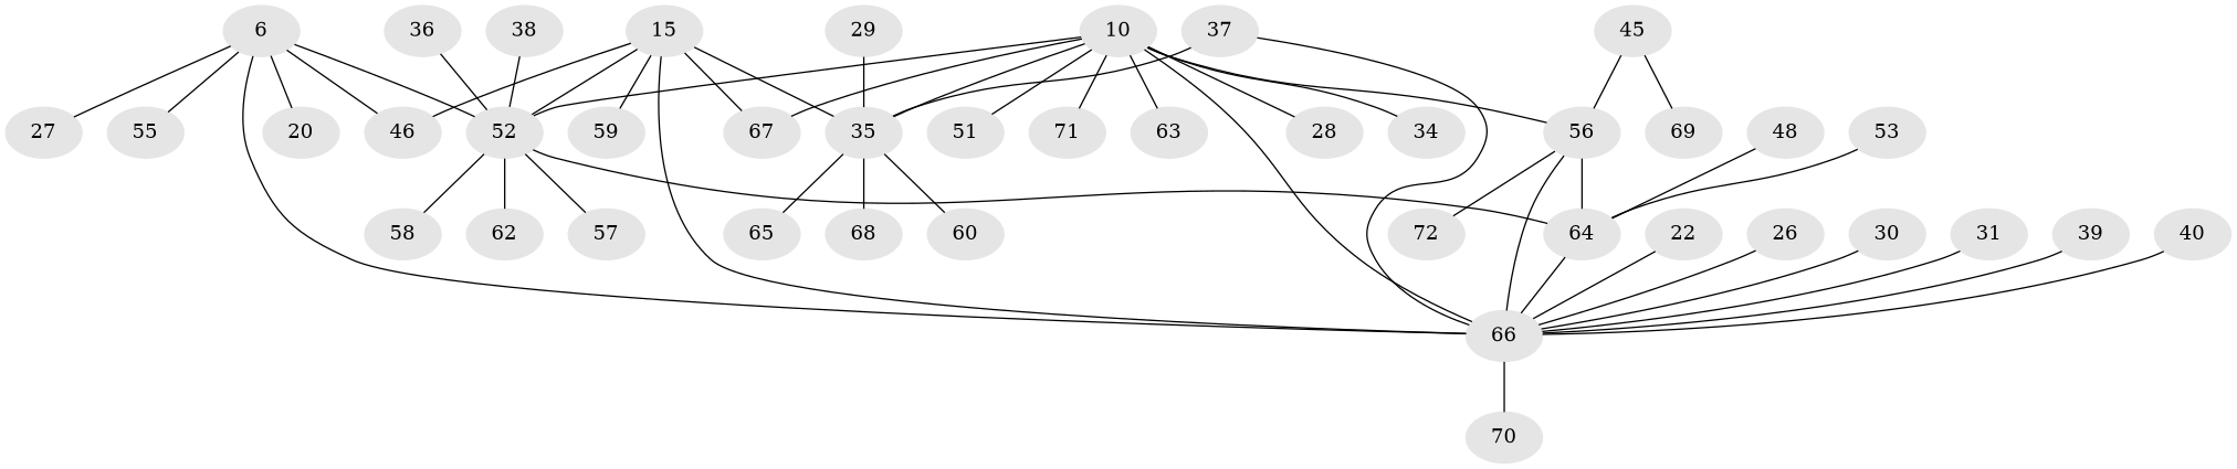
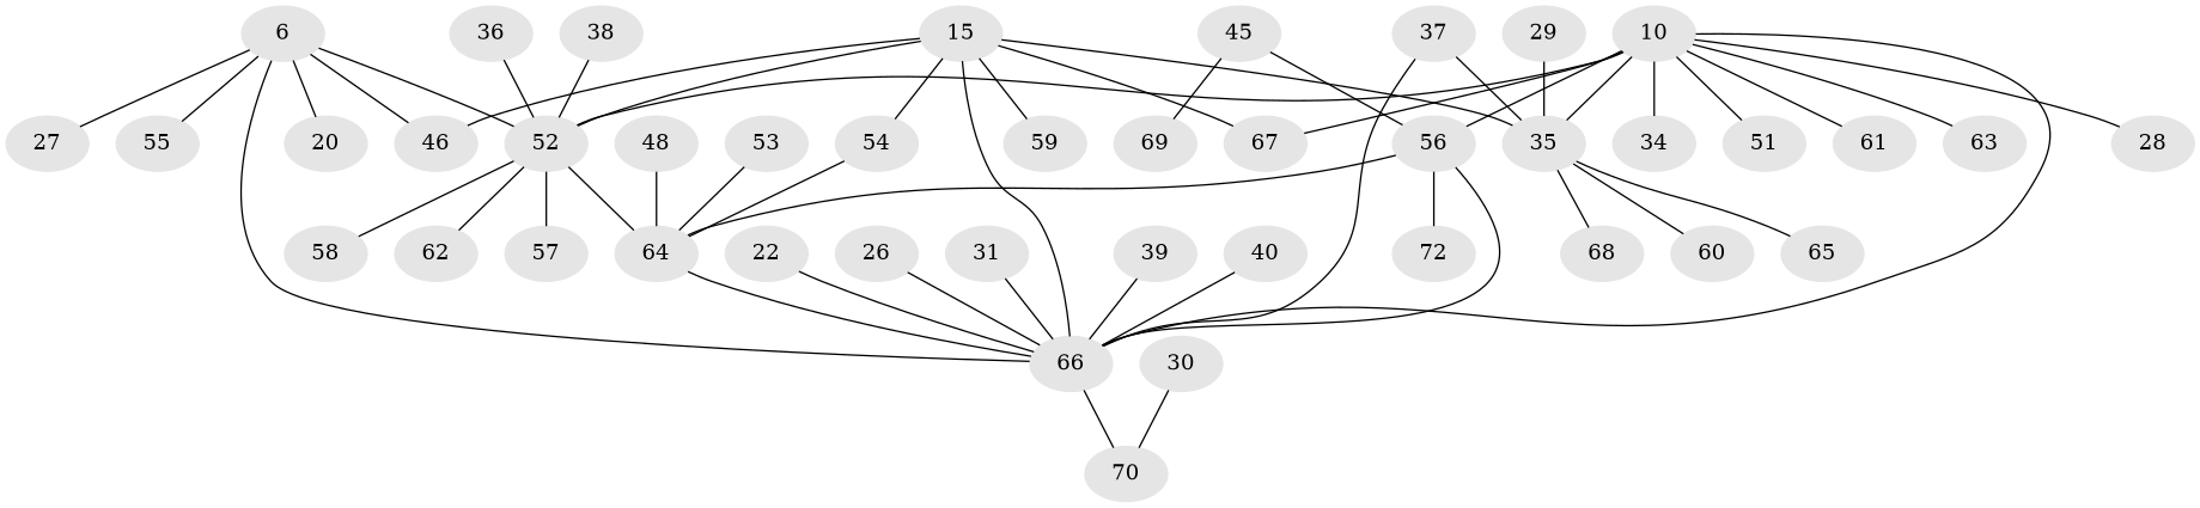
  graph {
    node [color=gray90 style=filled]
    6
    20
    27 [super="+18"]
    46
    52 [super="+49+23+5"]
    55
    66 [super="+17+21+41+42+14+12"]
    35 [super="+24+33+9"]
    60
    65
    68
    64 [super="+44+47+1"]
    57
    58
    62
    70
    10 [super="+7"]
    28
    34
    51
    56 [super="+3+25"]
-   61 [label=71]
+   61
    63
    67 [super="+43"]
    72
    15
+   54
    59
    22
    26
    29
    30
    31
    36
    37 [super="+19"]
    38
    39
    40
    45
    69
    48
    53
    6 -- 20
    6 -- 27
    6 -- 46
    6 -- 52 [weight=2]
    6 -- 55
    6 -- 66 [weight=2]
    52 -- 64
    52 -- 57
    52 -- 58
    52 -- 62
    66 -- 70
    35 -- 60
    35 -- 65
    35 -- 68
    64 -- 66
    10 -- 52
    10 -- 66 [weight=2]
    10 -- 35 [weight=3]
    10 -- 28
    10 -- 34
    10 -- 51
    10 -- 56 [weight=3]
    10 -- 61
    10 -- 63
    10 -- 67
    56 -- 66
    56 -- 64 [weight=2]
    56 -- 72
    15 -- 46
    15 -- 52 [weight=2]
    15 -- 66 [weight=2]
    15 -- 35
    15 -- 67
+   15 -- 54
    15 -- 59
+   54 -- 64
    22 -- 66
    26 -- 66
    29 -- 35
-   30 -- 66
+   30 -- 70
    31 -- 66
    36 -- 52
    37 -- 66
    37 -- 35 [weight=2]
    38 -- 52
    39 -- 66
    40 -- 66
    45 -- 56
    45 -- 69
    48 -- 64
    53 -- 64
  }
